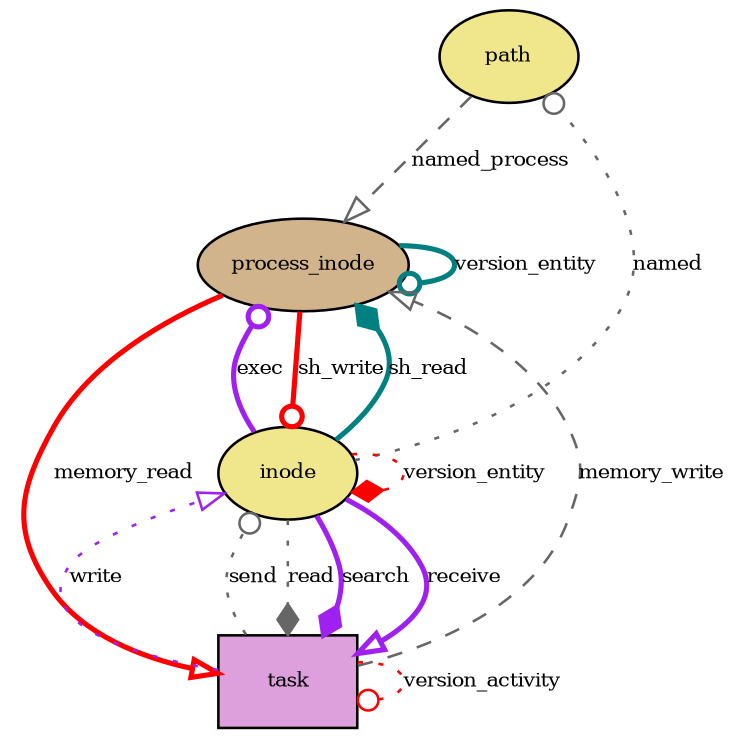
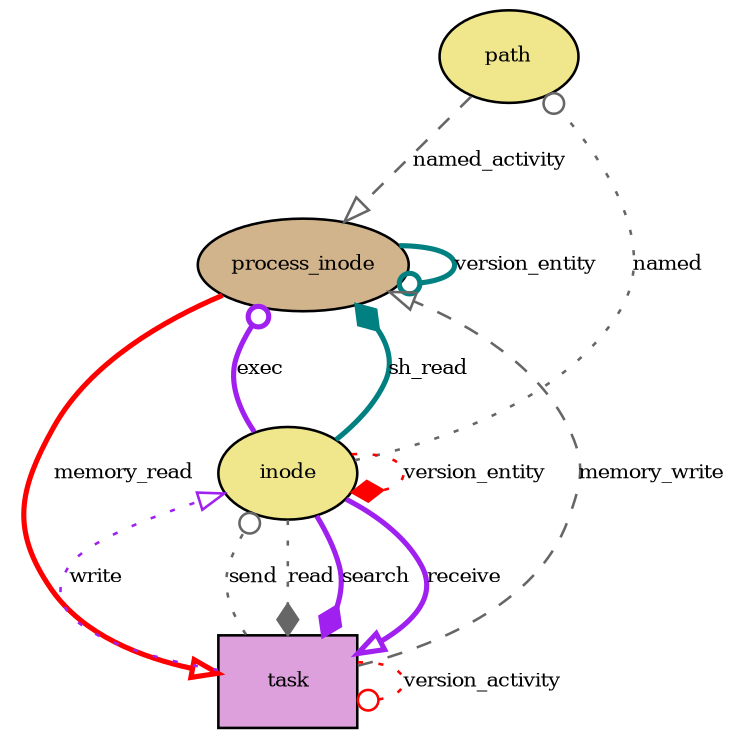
  digraph {
    node [fillcolor=khaki fontsize=8 shape=ellipse style=filled]
    edge [arrowhead=odot color=gray40 fontsize=8 style=bold]
    n1 [label=path]
    n2 [fillcolor=tan label=process_inode]
    n3 [label=inode]
    n4 [fillcolor=plum label=task shape=rectangle]
-   n1 -> n2 [arrowhead=onormal label=named_process style=dashed]
+   n1 -> n2 [arrowhead=onormal label=named_activity style=dashed]
    n2 -> n2 [color=teal label=version_entity]
-   n2 -> n3 [color=red label=sh_write]
    n2 -> n4 [arrowhead=onormal color=red label=memory_read]
    n3 -> n1 [label=named style=dotted]
    n3 -> n2 [arrowhead=diamond color=teal label=sh_read]
    n3 -> n2 [color=purple label=exec]
    n3 -> n3 [arrowhead=diamond color=red label=version_entity style=dotted]
    n3 -> n4 [arrowhead=diamond label=read style=dotted]
    n3 -> n4 [arrowhead=diamond color=purple label=search]
    n3 -> n4 [arrowhead=onormal color=purple label=receive]
    n4 -> n2 [arrowhead=onormal label=memory_write style=dashed]
    n4 -> n3 [arrowhead=onormal color=purple label=write style=dotted]
    n4 -> n3 [label=send style=dotted]
    n4 -> n4 [color=red label=version_activity style=dotted]
  }
